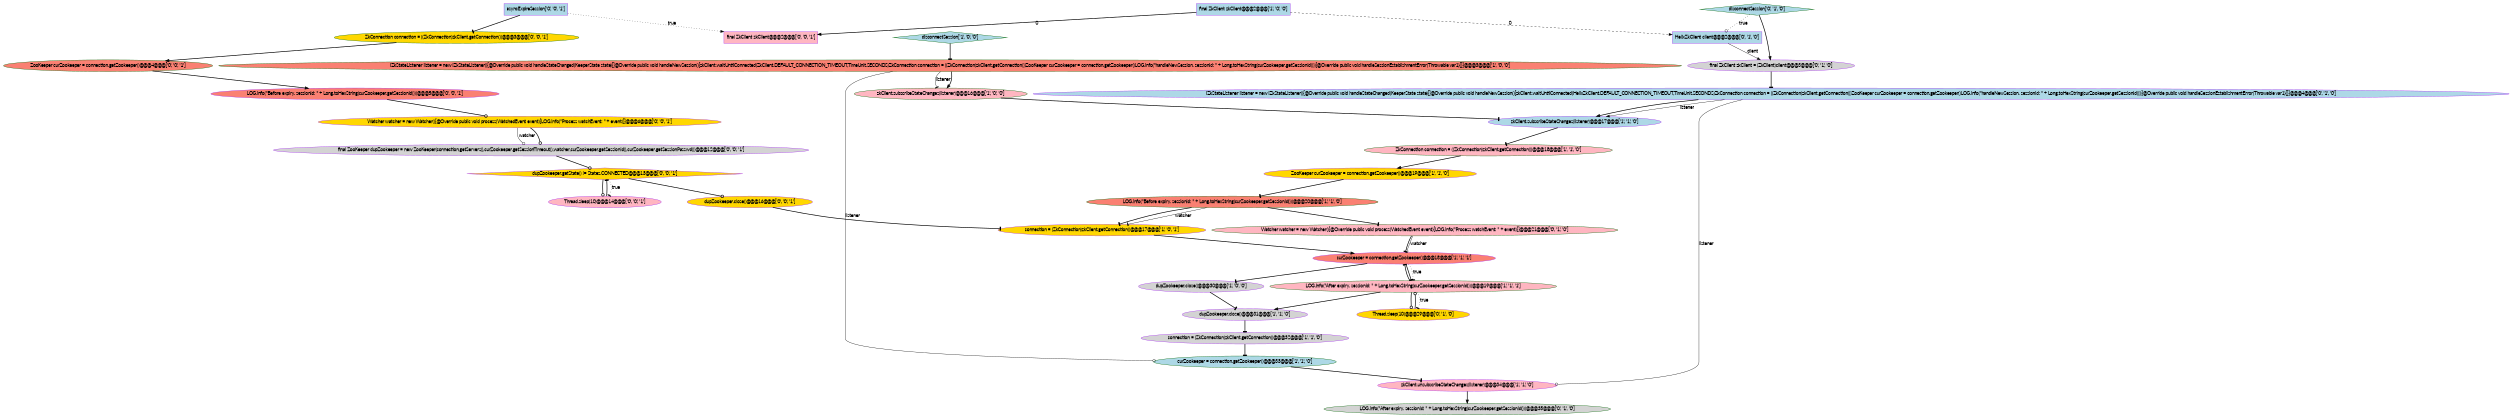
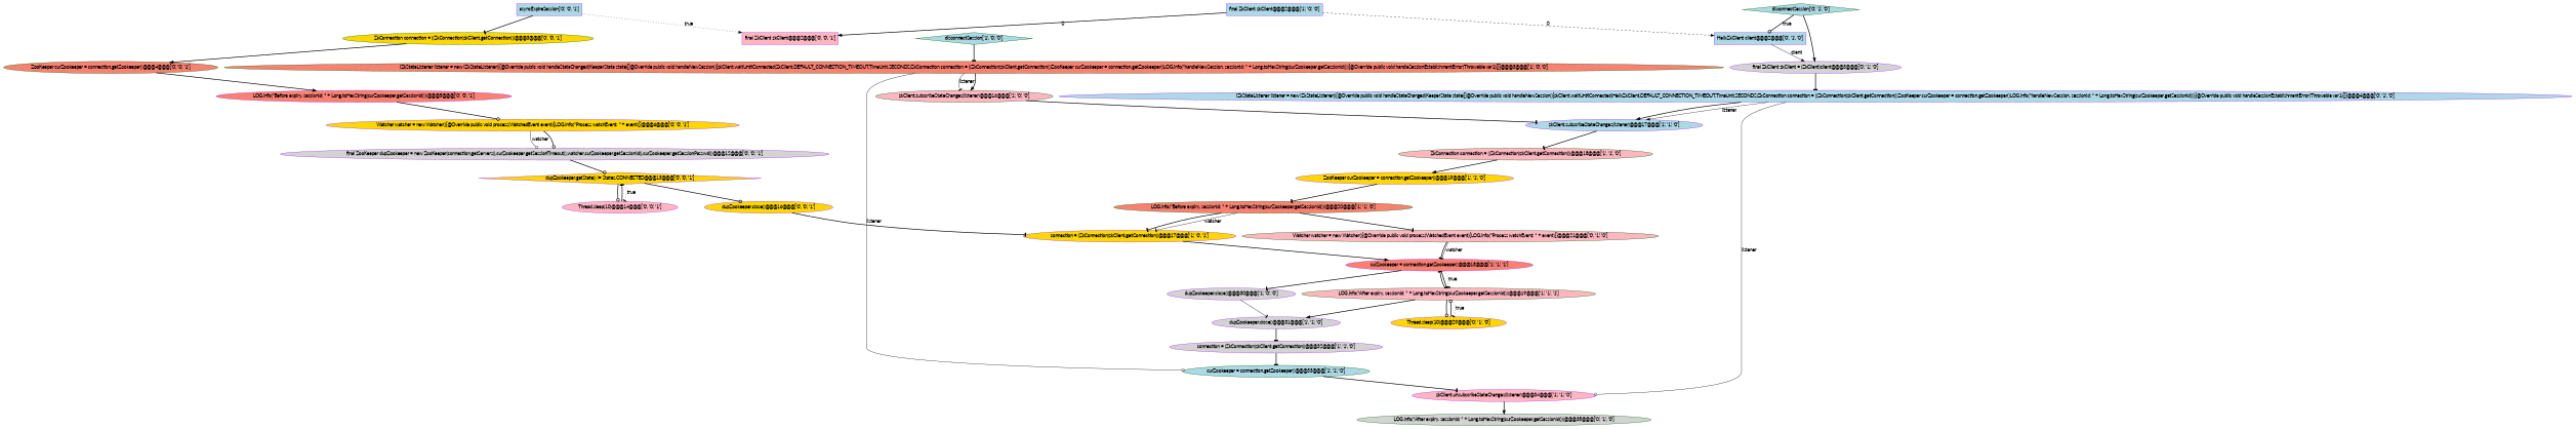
  digraph {
    fontname=Lato
    node [color=purple fillcolor=lightblue fontname=Lato shape=ellipse style=filled]
    edge [arrowhead=tee fontname=Lato style=bold]
    n1 [label="asyncExpireSession['0', '0', '1']" shape=box]
    n2 [fillcolor=lightpink label="final ZkClient zkClient@@@2@@@['0', '0', '1']" shape=box]
    n3 [color=darkgreen fillcolor=gold label="ZkConnection connection = ((ZkConnection)zkClient.getConnection())@@@3@@@['0', '0', '1']"]
    n4 [color=darkgreen fillcolor=salmon label="ZooKeeper curZookeeper = connection.getZookeeper()@@@4@@@['0', '0', '1']"]
    n5 [color=darkgreen fillcolor=salmon label="LOG.info(\"Before expiry. sessionId: \" + Long.toHexString(curZookeeper.getSessionId()))@@@20@@@['1', '1', '0']"]
    n6 [fillcolor=gold label="connection = (ZkConnection)zkClient.getConnection()@@@17@@@['1', '0', '1']"]
    n7 [color=darkgreen fillcolor=lightpink label="Watcher watcher = new Watcher(){@Override public void process(WatchedEvent event){LOG.info(\"Process watchEvent: \" + event)}}@@@21@@@['0', '1', '0']"]
    n8 [fillcolor=salmon label="curZookeeper = connection.getZookeeper()@@@18@@@['1', '1', '1']"]
    n9 [fillcolor=gold label="dupZookeeper.close()@@@16@@@['0', '0', '1']"]
    n10 [color=darkgreen fillcolor=lightgrey label="LOG.info(\"After expiry. sessionId: \" + Long.toHexString(curZookeeper.getSessionId()))@@@35@@@['0', '1', '0']"]
    n11 [color=darkgreen label="curZookeeper = connection.getZookeeper()@@@33@@@['1', '1', '0']"]
    n12 [fillcolor=lightpink label="zkClient.unsubscribeStateChanges(listener)@@@34@@@['1', '1', '0']"]
    n13 [label="final ZkClient zkClient@@@2@@@['1', '0', '0']" shape=box]
    n14 [label="HelixZkClient client@@@2@@@['0', '1', '0']" shape=box]
    n15 [fillcolor=lightgrey label="final ZkClient zkClient = (ZkClient)client@@@3@@@['0', '1', '0']"]
    n16 [color=darkgreen fillcolor=lightpink label="LOG.info(\"After expiry. sessionId: \" + Long.toHexString(curZookeeper.getSessionId()))@@@19@@@['1', '1', '1']"]
    n17 [fillcolor=lightgrey label="dupZookeeper.close()@@@30@@@['1', '0', '0']"]
    n18 [fillcolor=gold label="ZooKeeper curZookeeper = connection.getZookeeper()@@@19@@@['1', '1', '0']"]
    n19 [color=darkgreen label="disconnectSession['0', '1', '0']" shape=diamond]
    n20 [label="IZkStateListener listener = new IZkStateListener(){@Override public void handleStateChanged(KeeperState state){}@Override public void handleNewSession(){zkClient.waitUntilConnected(HelixZkClient.DEFAULT_CONNECTION_TIMEOUT,TimeUnit.SECONDS)ZkConnection connection = ((ZkConnection)zkClient.getConnection())ZooKeeper curZookeeper = connection.getZookeeper()LOG.info(\"handleNewSession. sessionId: \" + Long.toHexString(curZookeeper.getSessionId()))}@Override public void handleSessionEstablishmentError(Throwable var1){}}@@@4@@@['0', '1', '0']"]
    n21 [fillcolor=lightgrey label="dupZookeeper.close()@@@31@@@['1', '1', '0']"]
    n22 [fillcolor=gold label="Thread.sleep(10)@@@29@@@['0', '1', '0']"]
    n23 [fillcolor=lightgrey label="connection = (ZkConnection)zkClient.getConnection()@@@32@@@['1', '1', '0']"]
    n24 [fillcolor=gold label="Watcher watcher = new Watcher(){@Override public void process(WatchedEvent event){LOG.info(\"Process watchEvent: \" + event)}}@@@6@@@['0', '0', '1']"]
    n25 [fillcolor=lightgrey label="final ZooKeeper dupZookeeper = new ZooKeeper(connection.getServers(),curZookeeper.getSessionTimeout(),watcher,curZookeeper.getSessionId(),curZookeeper.getSessionPasswd())@@@12@@@['0', '0', '1']"]
    n26 [fillcolor=gold label="dupZookeeper.getState() != States.CONNECTED@@@13@@@['0', '0', '1']" shape=diamond]
    n27 [fillcolor=lightpink label="Thread.sleep(10)@@@14@@@['0', '0', '1']"]
    n28 [color=darkgreen label="disconnectSession['1', '0', '0']" shape=diamond]
    n29 [color=darkgreen fillcolor=salmon label="IZkStateListener listener = new IZkStateListener(){@Override public void handleStateChanged(KeeperState state){}@Override public void handleNewSession(){zkClient.waitUntilConnected(ZkClient.DEFAULT_CONNECTION_TIMEOUT,TimeUnit.SECONDS)ZkConnection connection = ((ZkConnection)zkClient.getConnection())ZooKeeper curZookeeper = connection.getZookeeper()LOG.info(\"handleNewSession. sessionId: \" + Long.toHexString(curZookeeper.getSessionId()))}@Override public void handleSessionEstablishmentError(Throwable var1){}}@@@3@@@['1', '0', '0']"]
    n30 [color=darkgreen fillcolor=lightpink label="zkClient.subscribeStateChanges(listener)@@@16@@@['1', '0', '0']"]
    n31 [fillcolor=salmon label="LOG.info(\"Before expiry. sessionId: \" + Long.toHexString(curZookeeper.getSessionId()))@@@5@@@['0', '0', '1']"]
    n32 [label="zkClient.subscribeStateChanges(listener)@@@17@@@['1', '1', '0']"]
    n33 [color=darkgreen fillcolor=lightpink label="ZkConnection connection = ((ZkConnection)zkClient.getConnection())@@@18@@@['1', '1', '0']"]
    n1 -> n2 [arrowhead=normal label=true style=dotted]
    n1 -> n3
    n3 -> n4 [arrowhead=normal]
    n4 -> n31 [arrowhead=normal]
    n5 -> n6 [label=watcher style=solid]
    n5 -> n6
    n5 -> n7
    n6 -> n8 [arrowhead=normal]
    n7 -> n8 [arrowhead=odot label=watcher style=solid]
    n7 -> n8
    n8 -> n16
    n8 -> n16 [label=true style=dotted]
    n8 -> n17
    n9 -> n6
    n11 -> n12
    n12 -> n10 [arrowhead=normal]
    n13 -> n2 [arrowhead=normal label=0]
    n13 -> n14 [arrowhead=normal label=0 style=dashed]
    n14 -> n15 [arrowhead=normal label=client style=solid]
    n15 -> n20
    n16 -> n8
    n16 -> n21 [arrowhead=normal]
    n16 -> n22 [label=true style=dotted]
    n16 -> n22 [arrowhead=odot]
-   n17 -> n21
+   n17 -> n21 [style=solid]
    n18 -> n5
-   n19 -> n14 [arrowhead=odot label=true style=dotted]
+   n19 -> n14 [arrowhead=odot label=true]
    n19 -> n15 [arrowhead=normal]
    n20 -> n12 [arrowhead=odot label=listener style=solid]
    n20 -> n32 [arrowhead=normal]
    n20 -> n32 [arrowhead=normal label=listener style=solid]
    n21 -> n23
    n22 -> n16 [arrowhead=odot]
    n23 -> n11
    n24 -> n25 [arrowhead=odot]
    n24 -> n25 [arrowhead=odot label=watcher style=solid]
    n25 -> n26 [arrowhead=odot]
    n26 -> n9 [arrowhead=odot]
    n26 -> n27 [label=true style=dotted]
    n26 -> n27 [arrowhead=odot]
    n27 -> n26
    n28 -> n29
    n29 -> n11 [arrowhead=odot label=listener style=solid]
    n29 -> n30 [label=listener style=solid]
    n29 -> n30 [arrowhead=normal]
    n30 -> n32
    n31 -> n24 [arrowhead=odot]
    n32 -> n33
    n33 -> n18 [arrowhead=normal]
  }
